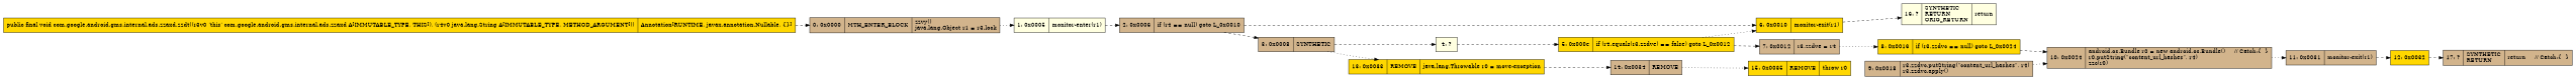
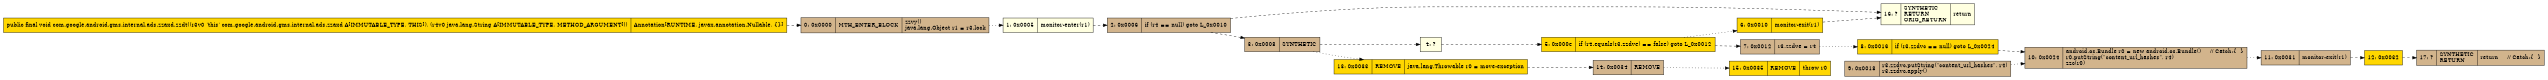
  digraph {
    rankdir=LR
    node [fillcolor=tan shape=record style=filled]
    edge [style=dashed]
    n1 [label="{0\:\ 0x0000|MTH_ENTER_BLOCK\l|zzvy()\ljava.lang.Object r1 = r3.lock\l}"]
    n2 [fillcolor=lightyellow label="{1\:\ 0x0005|monitor\-enter(r1)\l}"]
    n3 [label="{2\:\ 0x0006|if (r4 == null) goto L_0x0010\l}"]
    n4 [label="{3\:\ 0x0008|SYNTHETIC\l}"]
    n5 [fillcolor=gold label="{6\:\ 0x0010|monitor\-exit(r1)\l}"]
    n6 [fillcolor=lightyellow label="{4\:\ ?}"]
    n7 [fillcolor=gold label="{13\:\ 0x0033|REMOVE\l|java.lang.Throwable r0 = move\-exception\l}"]
    n8 [fillcolor=lightyellow label="{16\:\ ?|SYNTHETIC\lRETURN\lORIG_RETURN\l|return\l}"]
    n9 [fillcolor=gold label="{5\:\ 0x000e|if (r4.equals(r3.zzdve) == false) goto L_0x0012\l}"]
    n10 [label="{14\:\ 0x0034|REMOVE\l}"]
    n11 [label="{7\:\ 0x0012|r3.zzdve = r4\l}"]
    n12 [fillcolor=gold label="{8\:\ 0x0016|if (r3.zzdvc == null) goto L_0x0024\l}"]
    n13 [label="{10\:\ 0x0024|android.os.Bundle r0 = new android.os.Bundle()     \/\/ Catch:\{  \}\lr0.putString(\"content_url_hashes\", r4)\lzzc(r0)\l}"]
    n14 [label="{9\:\ 0x0018|r3.zzdvc.putString(\"content_url_hashes\", r4)\lr3.zzdvc.apply()\l}"]
    n15 [label="{11\:\ 0x0031|monitor\-exit(r1)\l}"]
    n16 [fillcolor=gold label="{12\:\ 0x0032}"]
    n17 [label="{17\:\ ?|SYNTHETIC\lRETURN\l|return     \/\/ Catch:\{  \}\l}"]
    n18 [fillcolor=gold label="{15\:\ 0x0035|REMOVE\l|throw r0\l}"]
    n19 [fillcolor=gold label="{public final void com.google.android.gms.internal.ads.zzaxd.zzdt((r3v0 'this' com.google.android.gms.internal.ads.zzaxd A[IMMUTABLE_TYPE, THIS]), (r4v0 java.lang.String A[IMMUTABLE_TYPE, METHOD_ARGUMENT]))  | Annotation[RUNTIME, javax.annotation.Nullable, \{\}]\l}"]
    n1 -> n2 [style=dotted]
    n2 -> n3
    n3 -> n4
-   n3 -> n5
+   n3 -> n8
    n4 -> n6
    n4 -> n7 [style=dotted]
    n5 -> n8
    n6 -> n9
    n7 -> n10
    n9 -> n5 [style=dotted]
    n9 -> n11
    n10 -> n18 [style=dotted]
    n11 -> n12 [style=dotted]
    n12 -> n13
    n13 -> n15 [style=dotted]
    n14 -> n13 [style=dotted]
    n15 -> n16
    n16 -> n17
    n19 -> n1
  }
